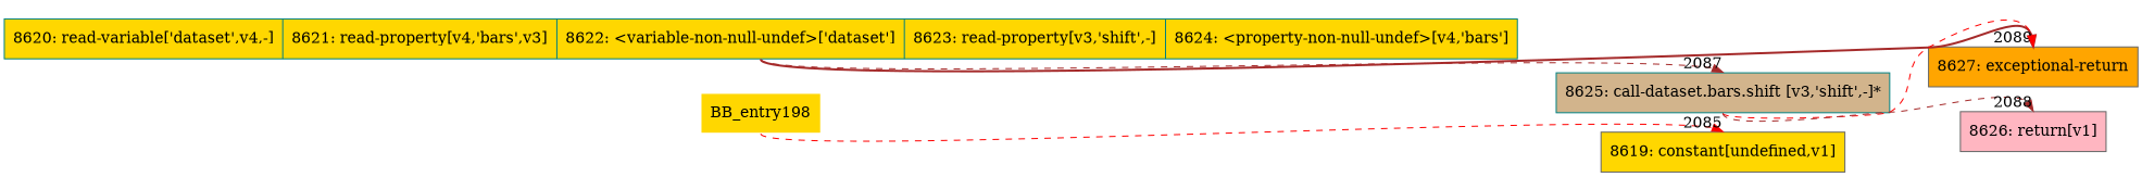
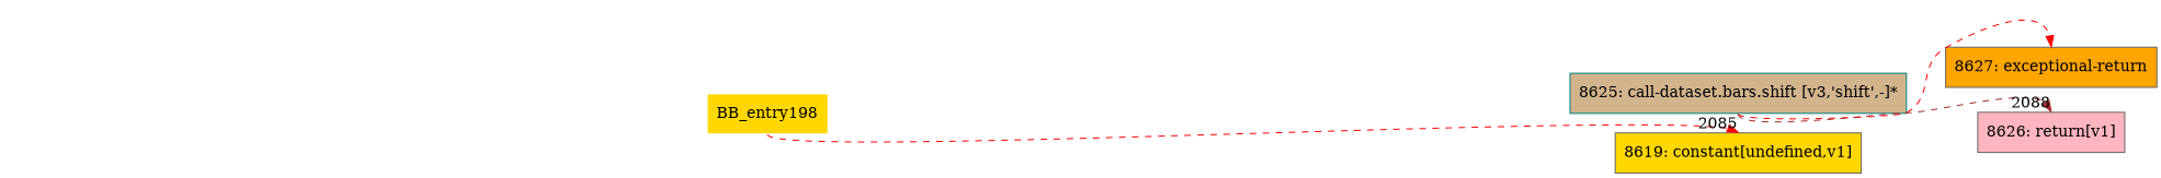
  digraph {
    rankdir=LR
    node [color=gray40 fillcolor=gold shape=record style=filled]
    edge [color=brown headport=n style=dashed tailport=s]
    n1 [label=BB_entry198 shape=none]
    n2 [label="{8619: constant[undefined,v1]}"]
-   n3 [color=teal label="{8620: read-variable['dataset',v4,-]|8621: read-property[v4,'bars',v3]|8622: \<variable-non-null-undef\>['dataset']|8623: read-property[v3,'shift',-]|8624: \<property-non-null-undef\>[v4,'bars']}"]
    n4 [color=teal fillcolor=tan label="{8625: call-dataset.bars.shift [v3,'shift',-]*}"]
    n5 [fillcolor=orange label="{8627: exceptional-return}"]
    n6 [fillcolor=lightpink label="{8626: return[v1]}"]
    n1 -> n2 [color=red headlabel="    2085"]
-   n3 -> n4 [headlabel="      2087"]
-   n3 -> n5 [headlabel="      2089" style=bold]
    n4 -> n5 [color=red]
    n4 -> n6 [headlabel="      2088"]
  }
